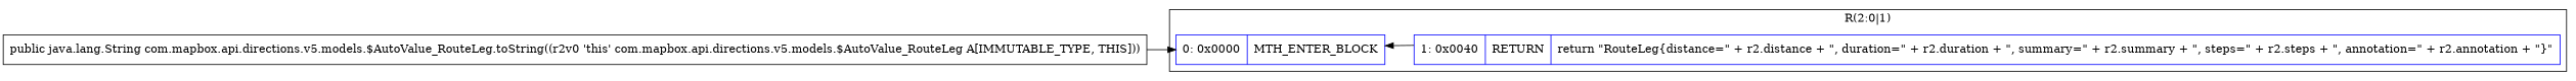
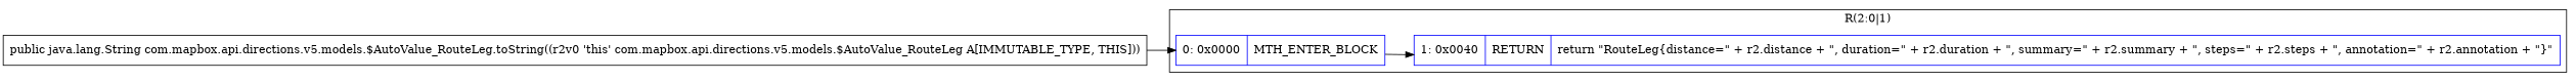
  digraph {
    rankdir=LR
    node [color=blue shape=record]
    n1 [label="{0\:\ 0x0000|MTH_ENTER_BLOCK\l}"]
    n2 [label="{1\:\ 0x0040|RETURN\l|return \"RouteLeg\{distance=\" + r2.distance + \", duration=\" + r2.duration + \", summary=\" + r2.summary + \", steps=\" + r2.steps + \", annotation=\" + r2.annotation + \"\}\"\l}"]
    n3 [label="{public java.lang.String com.mapbox.api.directions.v5.models.$AutoValue_RouteLeg.toString((r2v0 'this' com.mapbox.api.directions.v5.models.$AutoValue_RouteLeg A[IMMUTABLE_TYPE, THIS])) }" color=""]
    subgraph cluster_1 {
      label="R(2:0|1)"
      n1
      n2
    }
-   n2 -> n1
+   n1 -> n2
    n3 -> n1
  }
